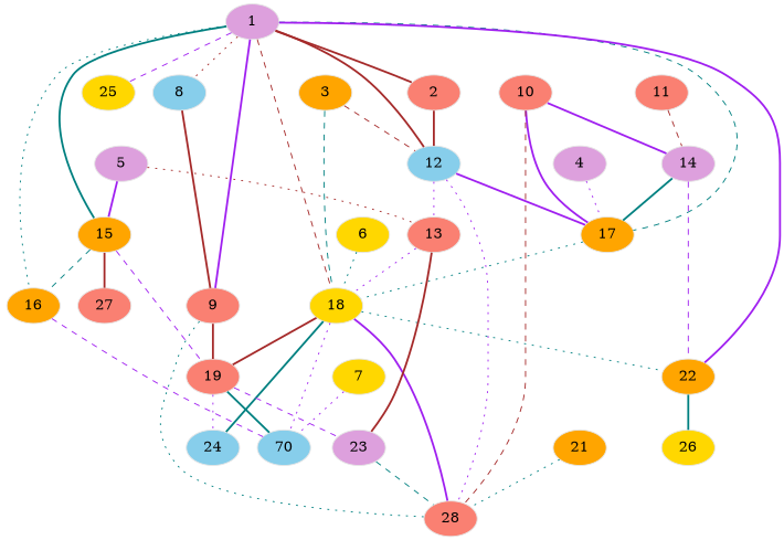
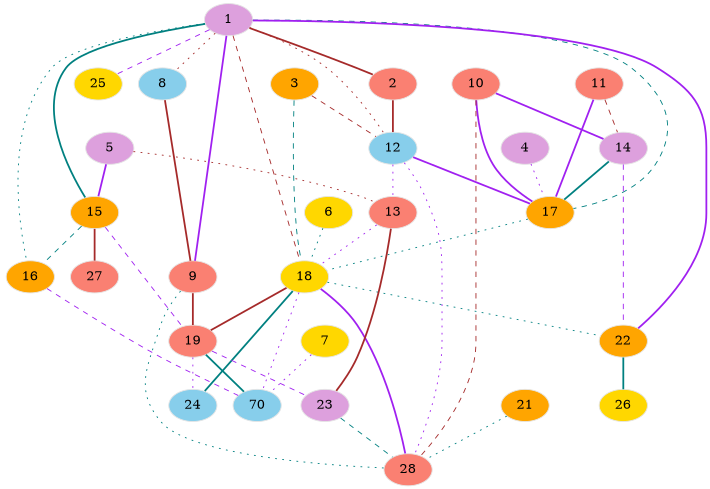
  graph {
    node [color=gray90 fillcolor=salmon style=filled]
    edge [color=purple style=bold weight=1.0]
    1 [fillcolor=plum]
    2
    8 [fillcolor=skyblue]
    9
    12 [fillcolor=skyblue]
    15 [fillcolor=orange]
    16 [fillcolor=orange]
    17 [fillcolor=orange]
    18 [fillcolor=gold]
    22 [fillcolor=orange]
    25 [fillcolor=gold]
    19
    28
    13
    27
    n16 [fillcolor=skyblue label=70]
    24 [fillcolor=skyblue]
    26 [fillcolor=gold]
    3 [fillcolor=orange]
    4 [fillcolor=plum]
    5 [fillcolor=plum]
    23 [fillcolor=plum]
    6 [fillcolor=gold]
    7 [fillcolor=gold]
    10
    14 [fillcolor=plum]
    11
    21 [fillcolor=orange]
    1 -- 2 [color=brown]
    1 -- 8 [color=brown style=dotted]
    1 -- 9
-   1 -- 12 [color=brown]
+   1 -- 12 [color=brown style=dotted]
    1 -- 15 [color=teal]
    1 -- 16 [color=teal style=dotted]
    1 -- 17 [color=teal style=dashed]
    1 -- 18 [color=brown style=dashed]
    1 -- 22
    1 -- 25 [style=dashed]
    2 -- 12 [color=brown]
    8 -- 9 [color=brown]
    9 -- 19 [color=brown]
    9 -- 28 [color=teal style=dotted]
    12 -- 17
    12 -- 28 [style=dotted]
    12 -- 13 [style=dotted]
    15 -- 16 [color=teal style=dashed]
    15 -- 19 [style=dashed]
    15 -- 27 [color=brown]
    16 -- n16 [style=dashed]
    17 -- 18 [color=teal style=dotted]
    18 -- 22 [color=teal style=dotted]
    18 -- 19 [color=brown]
    18 -- 28
    18 -- n16 [style=dotted]
    18 -- 24 [color=teal]
    22 -- 26 [color=teal weight=2.0]
    19 -- n16 [color=teal weight=2.0]
    19 -- 24 [style=dotted]
    19 -- 23 [style=dashed]
    13 -- 18 [style=dotted]
    13 -- 23 [color=brown]
    3 -- 12 [color=brown style=dashed]
    3 -- 18 [color=teal style=dashed]
    4 -- 17 [style=dotted]
    5 -- 15
    5 -- 13 [color=brown style=dotted]
    23 -- 28 [color=teal style=dashed]
    6 -- 18 [color=teal style=dotted]
    7 -- n16 [style=dotted]
    10 -- 17
    10 -- 28 [color=brown style=dashed]
    10 -- 14
    14 -- 17 [color=teal weight=2.0]
    14 -- 22 [style=dashed]
+   11 -- 17
    11 -- 14 [color=brown style=dashed]
    21 -- 28 [color=teal style=dotted]
  }
